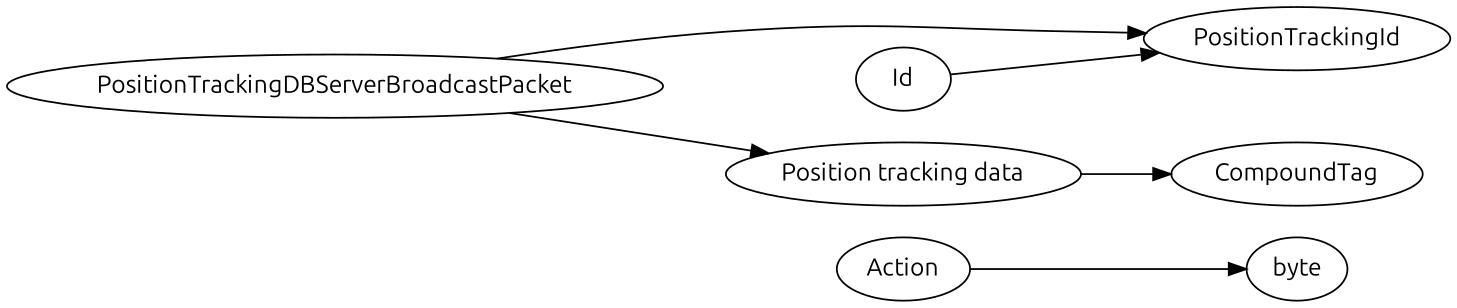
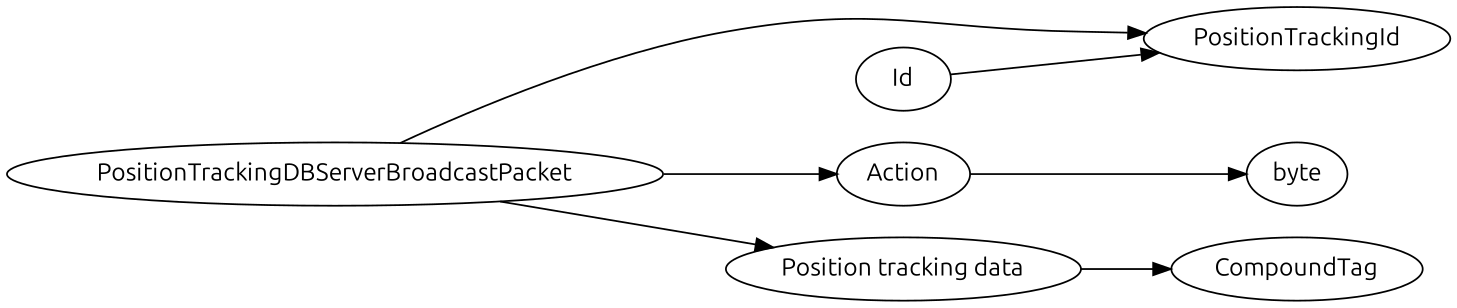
  digraph {
    fontname=Ubuntu
    rankdir=LR
    node [fontname=Ubuntu]
    edge [fontname=Ubuntu]
    n1 [label=byte]
    n2 [label=PositionTrackingId]
    n3 [label=CompoundTag]
    n4 [label=PositionTrackingDBServerBroadcastPacket]
    n5 [label=Action]
    n6 [label="Position tracking data"]
    n7 [label=Id]
    subgraph sub_1 {
      rank=max
      n1
      n2
      n3
    }
    n4 -> n2
+   n4 -> n5
    n4 -> n6
    n5 -> n1
    n6 -> n3
    n7 -> n2
  }
